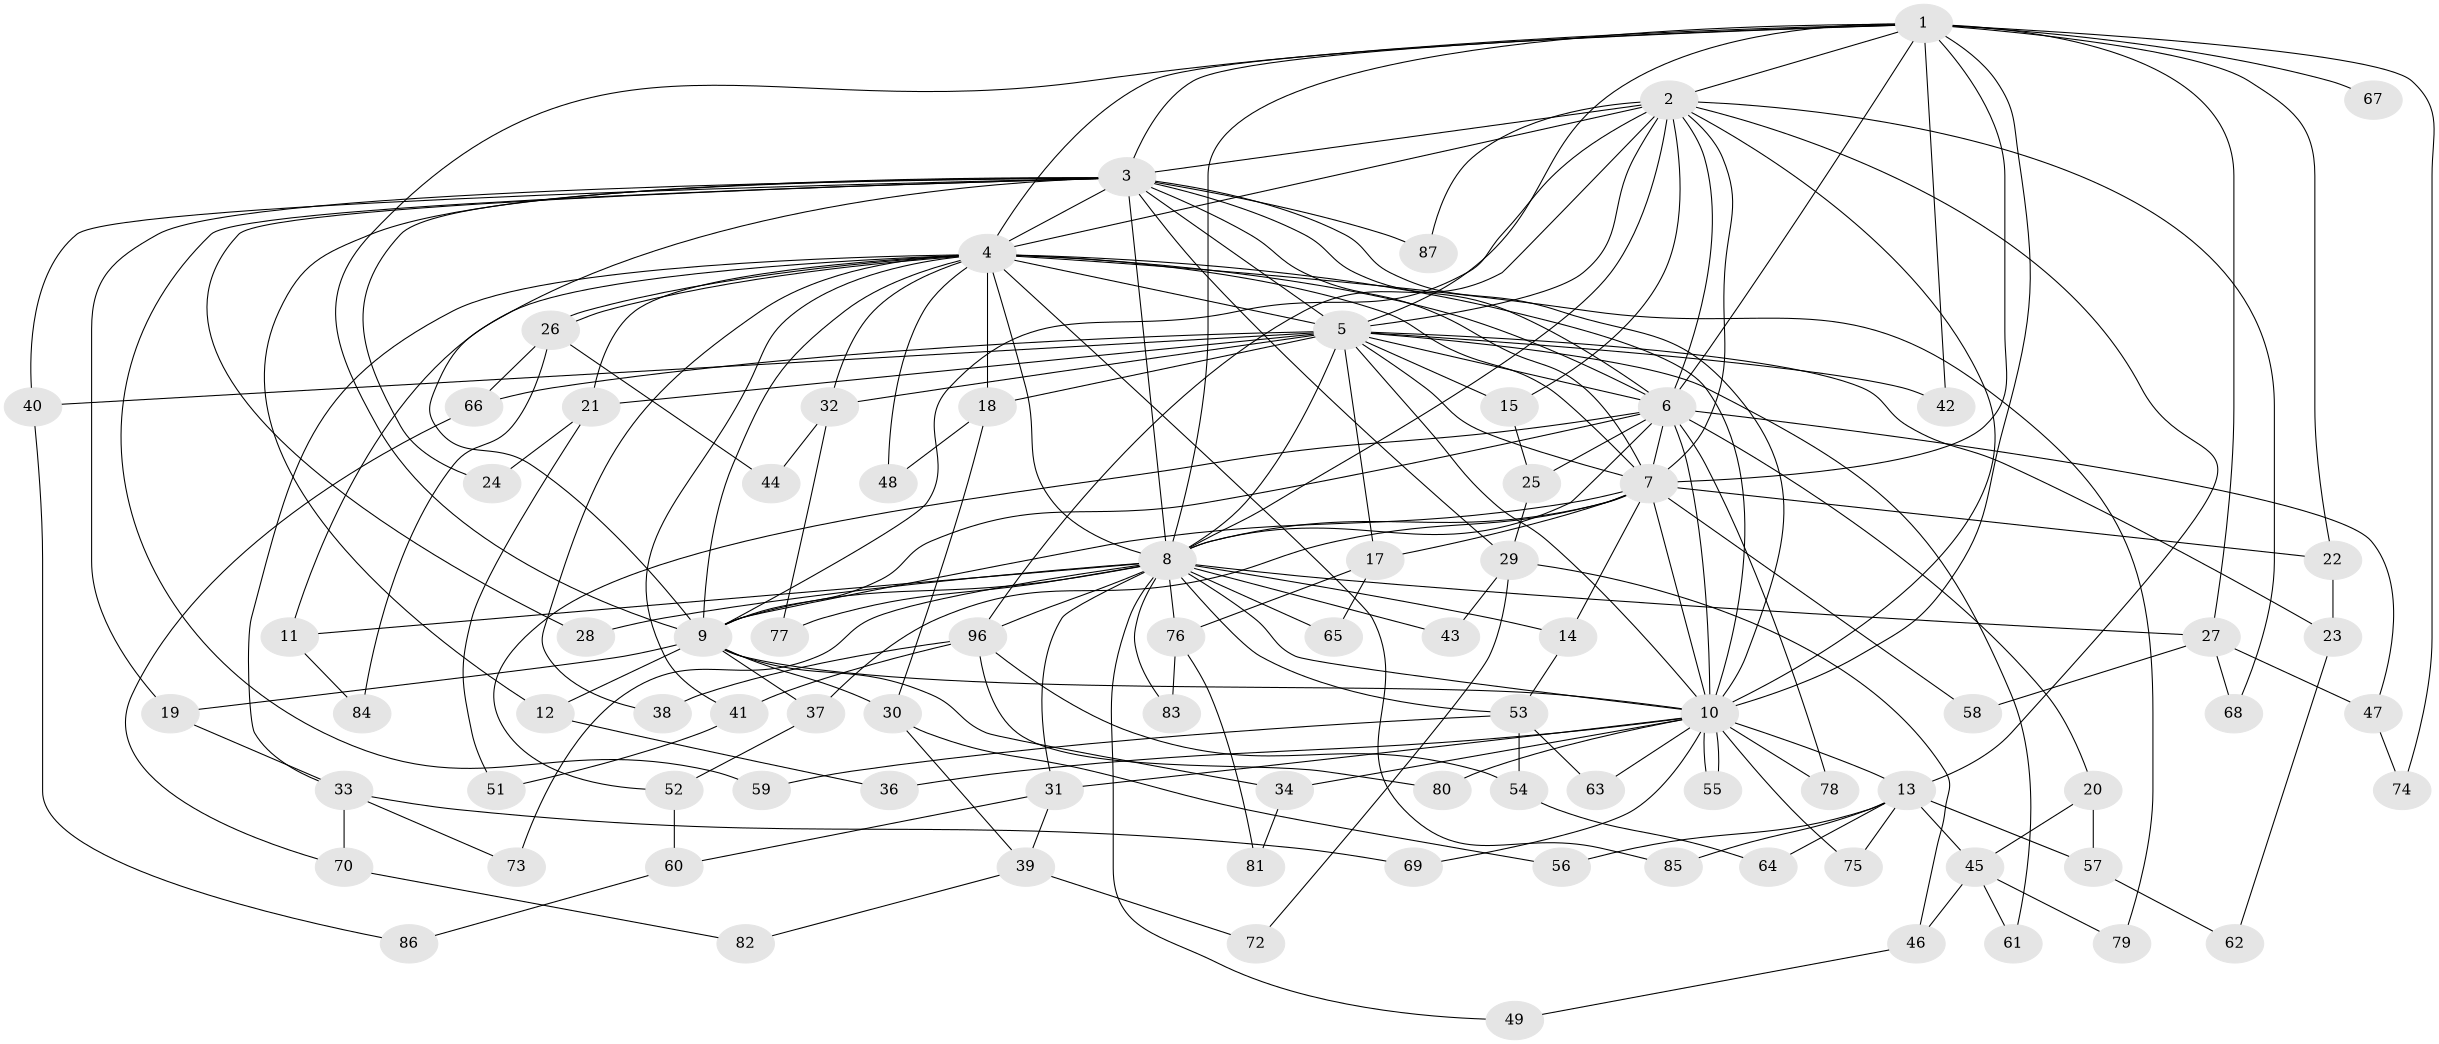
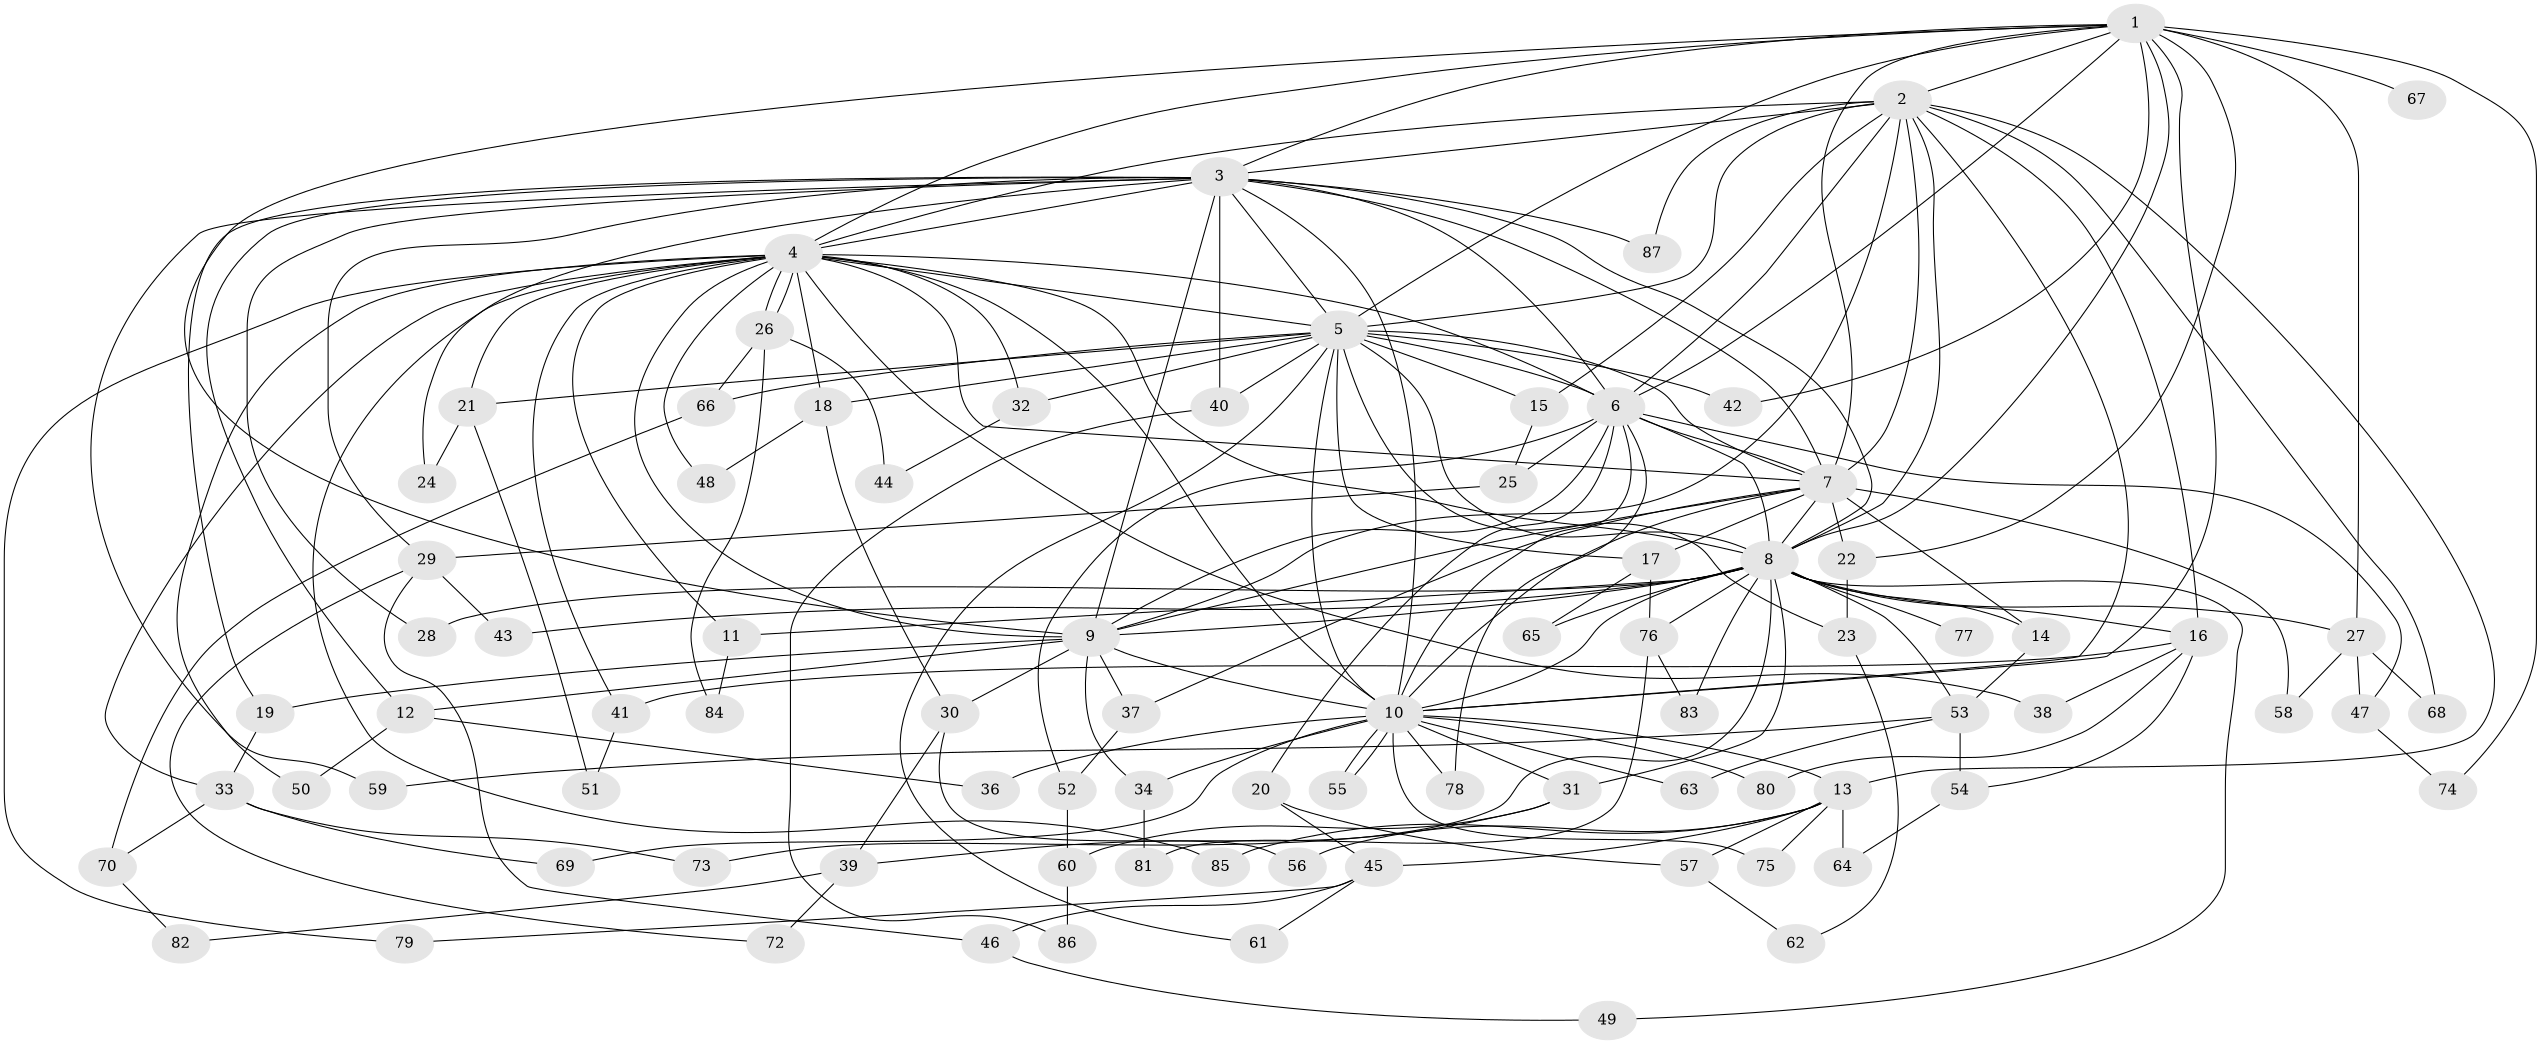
  graph {
    node [color=gray90 style=filled]
    1
    2
    3
    4
    5
    6
    7
    8
    9
    10
    22
    27
    42
    67
    74
    13
    15
-   16 [label=96]
+   16
    68
    87
    12
    19
    24
    28
    29
    40
    59
    11
    18
    21
    26
    32
    33
    38
    41
    48
+   50
    79
    85
    17
    23
    61
    66
    20
    25
    47
    52
    78
    14
    37
    58
    31
    43
    49
    53
    65
    73
    76
    77
    83
    30
    34
    36
    55
    63
    69
    75
    80
    45
    56
    57
    64
    54
    46
    72
    86
    84
    51
    44
    70
    62
    60
    39
    81
    82
    1 -- 2
    1 -- 3
    1 -- 4
    1 -- 5
    1 -- 6
    1 -- 7
    1 -- 8
    1 -- 9
    1 -- 10
    1 -- 22
    1 -- 27
    1 -- 42
    1 -- 67
    1 -- 74
    2 -- 3
    2 -- 4
    2 -- 5
    2 -- 6
    2 -- 7
    2 -- 8
    2 -- 9
    2 -- 10
    2 -- 13
    2 -- 15
    2 -- 16
    2 -- 68
    2 -- 87
    3 -- 4
    3 -- 5
    3 -- 6
    3 -- 7
    3 -- 8
    3 -- 9
    3 -- 10
    3 -- 87
    3 -- 12
    3 -- 19
    3 -- 24
    3 -- 28
    3 -- 29
    3 -- 40
    3 -- 59
    4 -- 5
    4 -- 6
    4 -- 7
    4 -- 8
    4 -- 9
    4 -- 10
    4 -- 11
    4 -- 18
    4 -- 21
    4 -- 26
    4 -- 26
    4 -- 32
    4 -- 33
    4 -- 38
    4 -- 41
    4 -- 48
+   4 -- 50
    4 -- 79
    4 -- 85
    5 -- 6
    5 -- 7
    5 -- 8
    5 -- 10
    5 -- 42
    5 -- 15
    5 -- 40
    5 -- 18
    5 -- 21
    5 -- 32
    5 -- 17
    5 -- 23
    5 -- 61
    5 -- 66
    6 -- 7
    6 -- 8
    6 -- 9
    6 -- 10
    6 -- 20
    6 -- 25
    6 -- 47
    6 -- 52
    6 -- 78
    7 -- 8
    7 -- 9
    7 -- 10
    7 -- 22
    7 -- 17
    7 -- 14
    7 -- 37
    7 -- 58
    8 -- 9
    8 -- 10
    8 -- 27
    8 -- 16
    8 -- 28
    8 -- 11
    8 -- 14
    8 -- 31
    8 -- 43
    8 -- 49
    8 -- 53
    8 -- 65
    8 -- 73
    8 -- 76
    8 -- 77
    8 -- 83
    9 -- 10
    9 -- 12
    9 -- 19
    9 -- 37
    9 -- 30
    9 -- 34
    10 -- 13
    10 -- 78
    10 -- 31
    10 -- 34
    10 -- 36
    10 -- 55
    10 -- 55
    10 -- 63
    10 -- 69
    10 -- 75
    10 -- 80
    22 -- 23
    27 -- 68
    27 -- 47
    27 -- 58
    13 -- 85
    13 -- 75
    13 -- 45
    13 -- 56
    13 -- 57
    13 -- 64
    15 -- 25
    16 -- 38
    16 -- 41
    16 -- 80
    16 -- 54
+   12 -- 50
    12 -- 36
    19 -- 33
    29 -- 43
    29 -- 46
    29 -- 72
    40 -- 86
    11 -- 84
    18 -- 48
    18 -- 30
    21 -- 24
    21 -- 51
    26 -- 66
    26 -- 84
    26 -- 44
-   32 -- 77
    32 -- 44
    33 -- 73
    33 -- 69
    33 -- 70
    41 -- 51
    17 -- 65
    17 -- 76
    23 -- 62
    66 -- 70
    20 -- 45
    20 -- 57
    25 -- 29
    47 -- 74
    52 -- 60
    14 -- 53
    37 -- 52
    31 -- 60
    31 -- 39
    53 -- 59
    53 -- 63
    53 -- 54
    76 -- 83
    76 -- 81
    30 -- 56
    30 -- 39
    34 -- 81
    45 -- 79
    45 -- 61
    45 -- 46
    57 -- 62
    54 -- 64
    46 -- 49
    70 -- 82
    60 -- 86
    39 -- 72
    39 -- 82
  }
